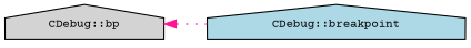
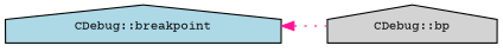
  digraph {
    rankdir=LR
    fontname="Courier Prime"
    node [color=black fontname="Courier Prime" fontsize=10 shape=house style=filled]
    n1 [fillcolor=lightblue fontcolor=black height=0.2 label="CDebug::breakpoint" width=0.4]
    n2 [fillcolor=lightgrey height=0.2 label="CDebug::bp" width=0.4]
-   n2 -> n1 [color=deeppink dir=back fontname="Courier Prime" fontsize=10 labelfontname=Helvetica labelfontsize=10 style=dotted]
+   n1 -> n2 [color=deeppink dir=back fontname="Courier Prime" fontsize=10 labelfontname=Helvetica labelfontsize=10 style=dotted]
  }
